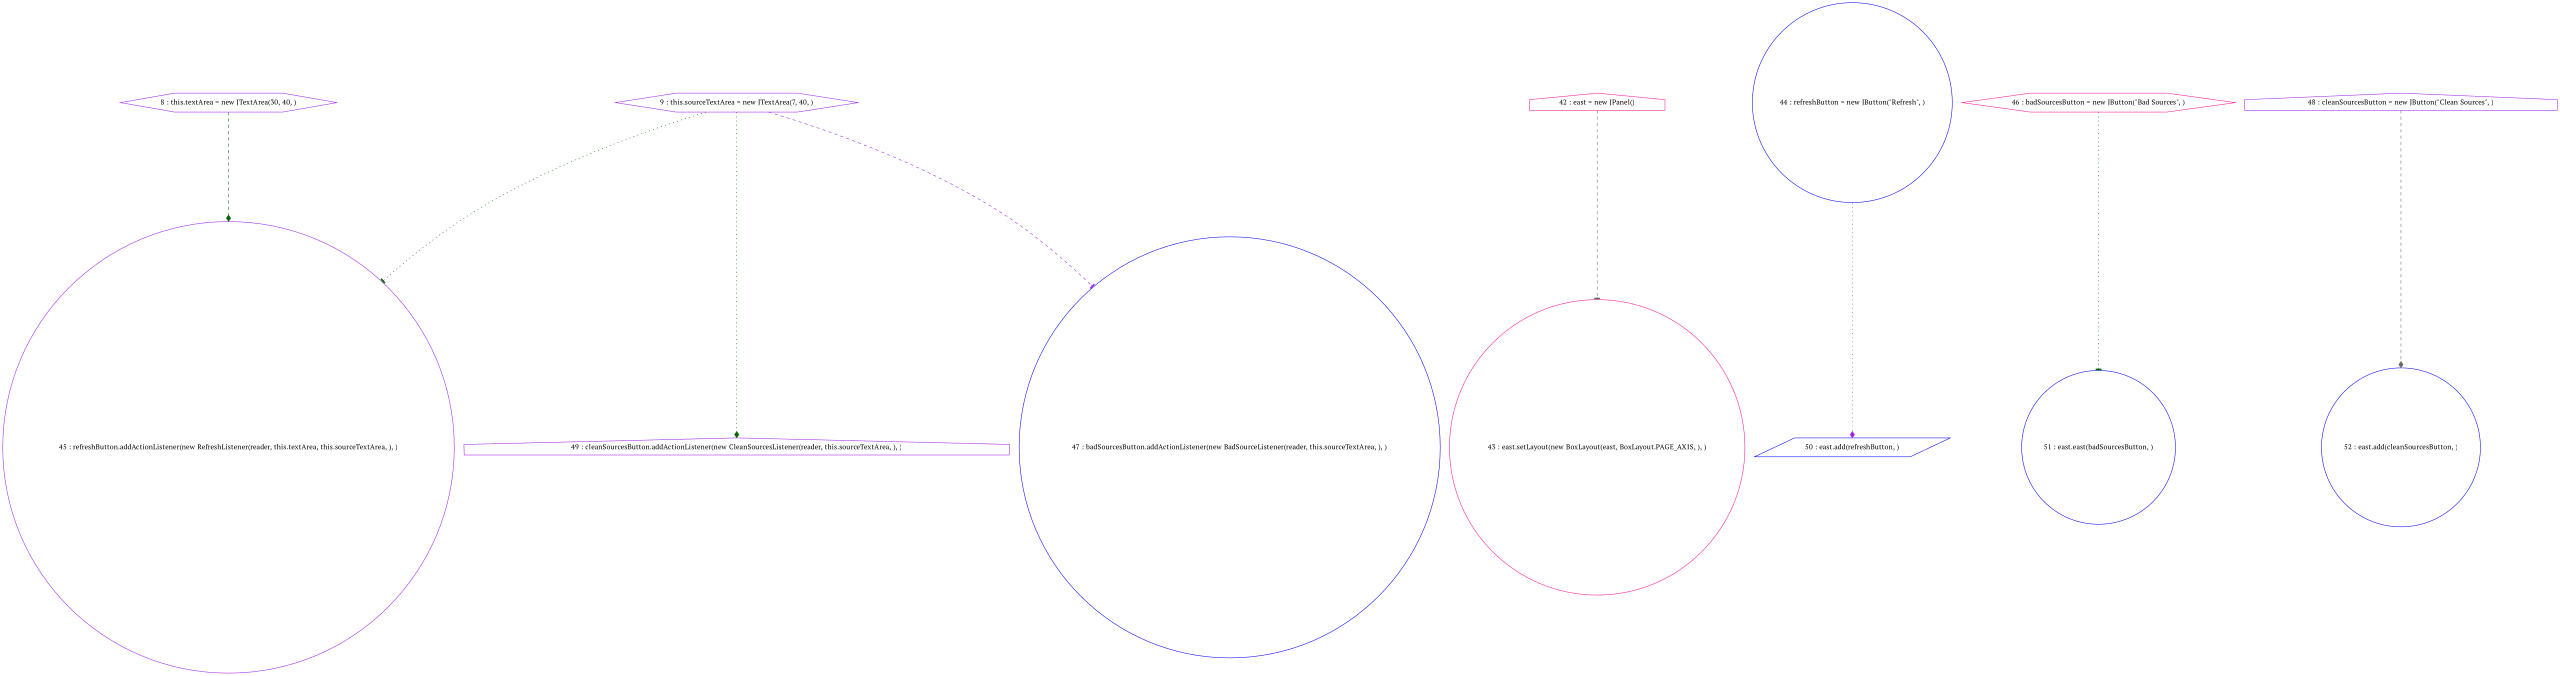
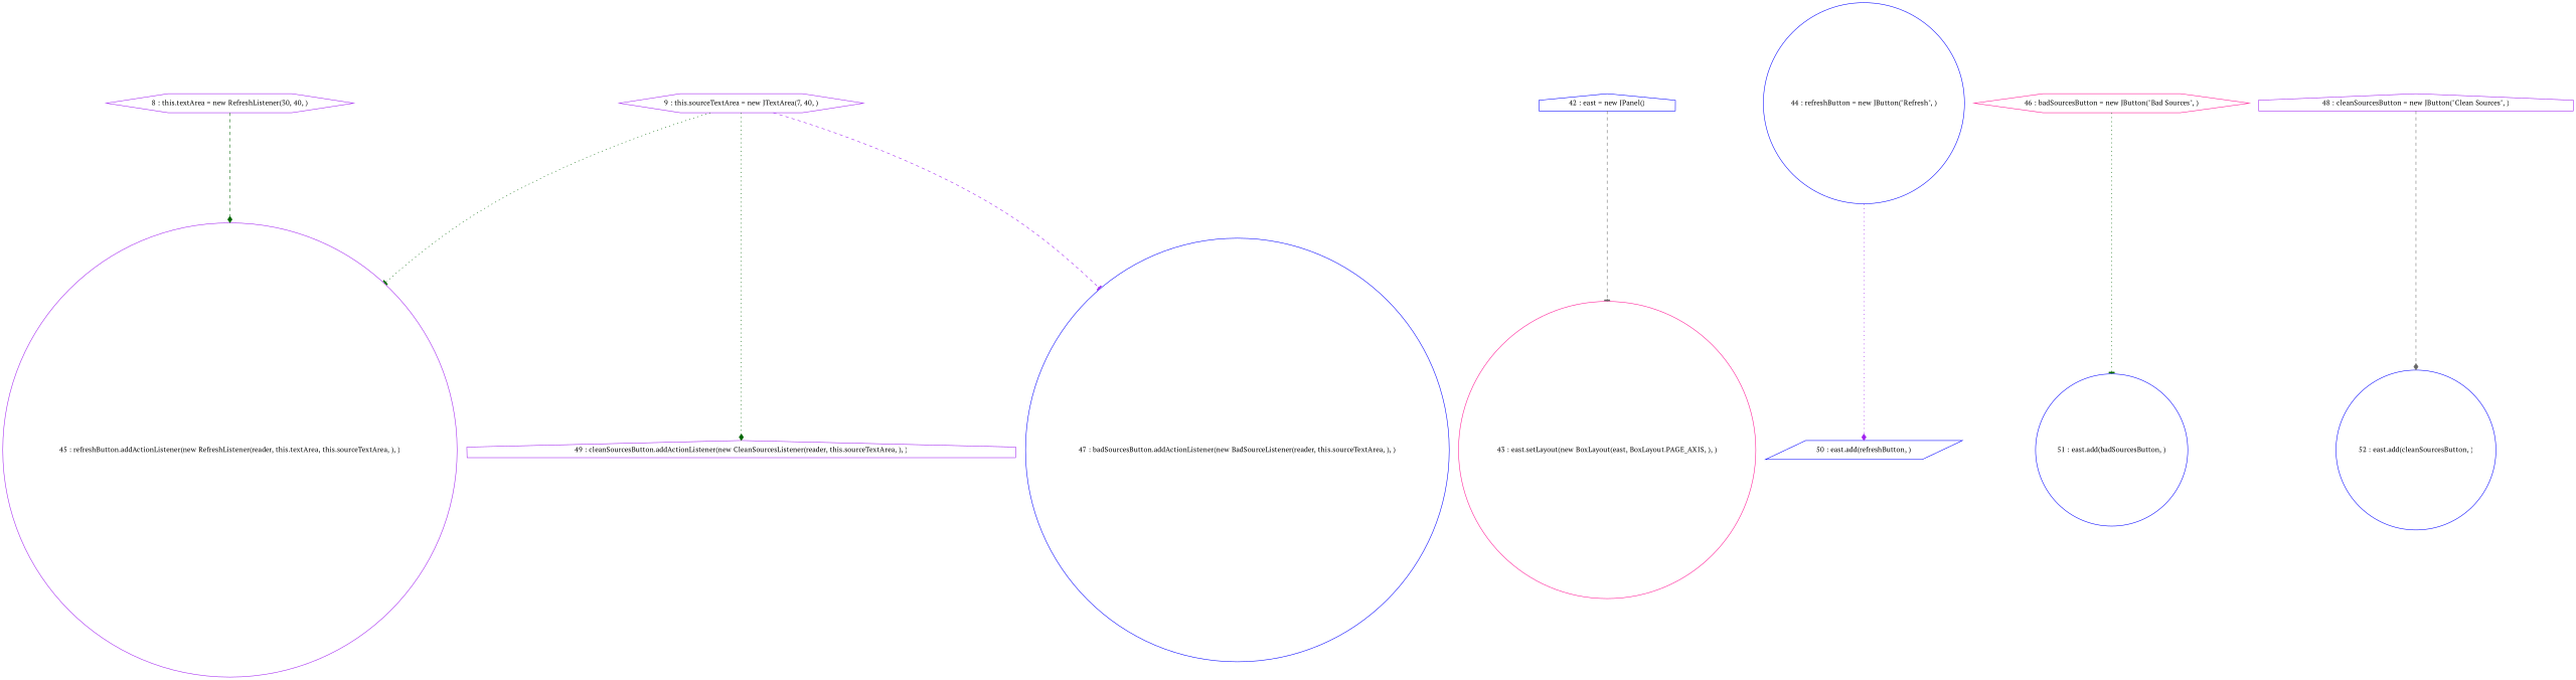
  digraph {
    fontname="PT Serif"
    node [color=purple fontname="PT Serif" shape=circle]
    edge [arrowhead=diamond color=darkgreen fontname="PT Serif" style=dashed]
-   "8 : this.textArea = new JTextArea(30, 40, )" [shape=hexagon]
+   "8 : this.textArea = new JTextArea(30, 40, )" [shape=hexagon label="8 : this.textArea = new RefreshListener(30, 40, )"]
    "45 : refreshButton.addActionListener(new RefreshListener(reader, this.textArea, this.sourceTextArea, ), )"
    "9 : this.sourceTextArea = new JTextArea(7, 40, )" [shape=hexagon]
    "49 : cleanSourcesButton.addActionListener(new CleanSourcesListener(reader, this.sourceTextArea, ), )" [shape=house]
    "47 : badSourcesButton.addActionListener(new BadSourceListener(reader, this.sourceTextArea, ), )" [color=blue]
-   "42 : east = new JPanel()" [color=deeppink shape=house]
+   "42 : east = new JPanel()" [color=blue shape=house]
    "43 : east.setLayout(new BoxLayout(east, BoxLayout.PAGE_AXIS, ), )" [color=deeppink]
    "50 : east.add(refreshButton, )" [color=blue shape=parallelogram]
    "44 : refreshButton = new JButton(\"Refresh\", )" [color=blue]
    "46 : badSourcesButton = new JButton(\"Bad Sources\", )" [color=deeppink shape=hexagon]
-   "51 : east.add(badSourcesButton, )" [color=blue label="51 : east.east(badSourcesButton, )"]
+   "51 : east.add(badSourcesButton, )" [color=blue]
    "48 : cleanSourcesButton = new JButton(\"Clean Sources\", )" [shape=house]
    "52 : east.add(cleanSourcesButton, )" [color=blue]
    "8 : this.textArea = new JTextArea(30, 40, )" -> "45 : refreshButton.addActionListener(new RefreshListener(reader, this.textArea, this.sourceTextArea, ), )"
    "9 : this.sourceTextArea = new JTextArea(7, 40, )" -> "45 : refreshButton.addActionListener(new RefreshListener(reader, this.textArea, this.sourceTextArea, ), )" [arrowhead=tee style=dotted]
    "9 : this.sourceTextArea = new JTextArea(7, 40, )" -> "49 : cleanSourcesButton.addActionListener(new CleanSourcesListener(reader, this.sourceTextArea, ), )" [style=dotted]
    "9 : this.sourceTextArea = new JTextArea(7, 40, )" -> "47 : badSourcesButton.addActionListener(new BadSourceListener(reader, this.sourceTextArea, ), )" [arrowhead=tee color=purple]
    "42 : east = new JPanel()" -> "43 : east.setLayout(new BoxLayout(east, BoxLayout.PAGE_AXIS, ), )" [arrowhead=tee color=gray40]
    "44 : refreshButton = new JButton(\"Refresh\", )" -> "50 : east.add(refreshButton, )" [color=purple style=dotted]
    "46 : badSourcesButton = new JButton(\"Bad Sources\", )" -> "51 : east.add(badSourcesButton, )" [arrowhead=tee style=dotted]
    "48 : cleanSourcesButton = new JButton(\"Clean Sources\", )" -> "52 : east.add(cleanSourcesButton, )" [color=gray40]
  }
